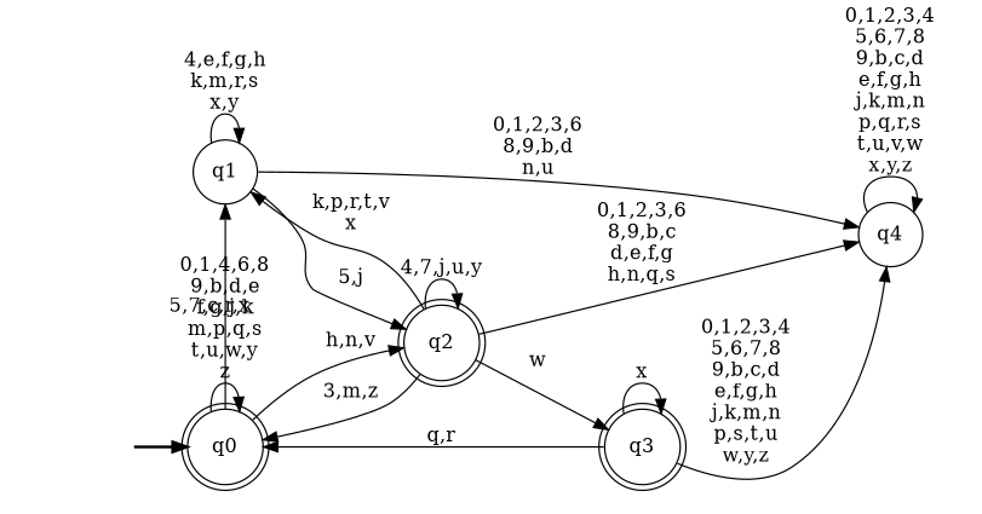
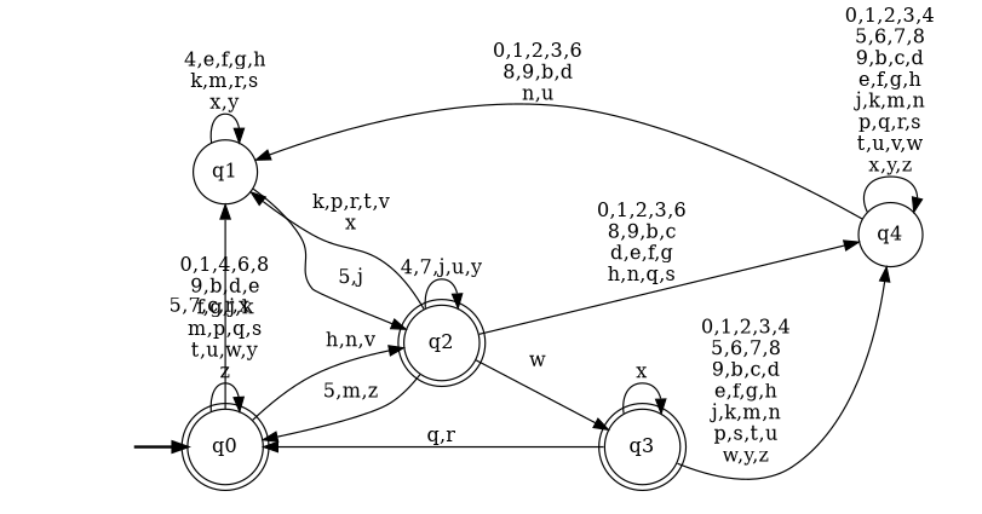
  digraph {
    rankdir=LR
    node [shape=doublecircle style="rounded,filled" color=black fillcolor=white]
    __start0 [height=0 shape=none style=invis width=0 color="" fillcolor=""]
    n2 [label=q0]
    n3 [label=q1 shape=circle style=filled]
    n4 [label=q2]
    n5 [label=q4 shape=circle style=filled]
    n6 [label=q3]
    subgraph cluster_1 {
      nodesep=0.15
      ranksep=0.15
      style=invis
      __start0
      n2
    }
    __start0 -> n2 [penwidth=2]
    n2 -> n2 [label="0,1,4,6,8\n9,b,d,e\nf,g,j,k\nm,p,q,s\nt,u,w,y\nz"]
    n2 -> n3 [label="5,7,c,r,x"]
    n2 -> n4 [label="h,n,v"]
    n3 -> n3 [label="4,e,f,g,h\nk,m,r,s\nx,y"]
    n3 -> n4 [label="5,j"]
-   n3 -> n5 [label="0,1,2,3,6\n8,9,b,d\nn,u"]
-   n4 -> n2 [label="3,m,z"]
+   n5 -> n3 [label="0,1,2,3,6\n8,9,b,d\nn,u"]
+   n4 -> n2 [label="5,m,z"]
    n4 -> n3 [label="k,p,r,t,v\nx"]
    n4 -> n4 [label="4,7,j,u,y"]
    n4 -> n5 [label="0,1,2,3,6\n8,9,b,c\nd,e,f,g\nh,n,q,s"]
    n4 -> n6 [label=w]
    n5 -> n5 [label="0,1,2,3,4\n5,6,7,8\n9,b,c,d\ne,f,g,h\nj,k,m,n\np,q,r,s\nt,u,v,w\nx,y,z"]
    n6 -> n2 [label="q,r"]
    n6 -> n5 [label="0,1,2,3,4\n5,6,7,8\n9,b,c,d\ne,f,g,h\nj,k,m,n\np,s,t,u\nw,y,z"]
    n6 -> n6 [label=x]
  }
